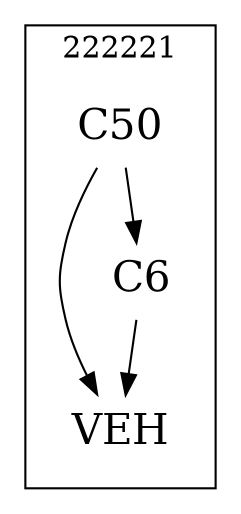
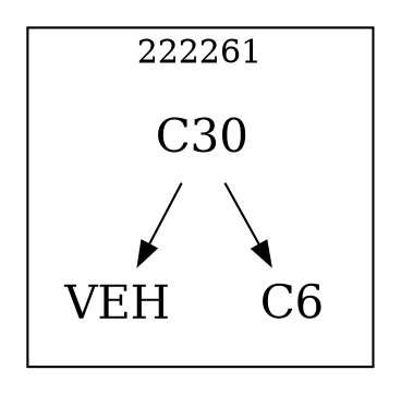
  strict digraph {
    node [fontsize=20 shape=plaintext]
    n1 [label=VEH]
    n2 [label=C6]
-   n3 [label=C50]
+   n3 [label=C30]
    subgraph cluster_1 {
-     label=222221
+     label=222261
      labeldoc=t
      n1
      n2
      n3
    }
-   n2 -> n1
    n3 -> n1
    n3 -> n2
  }
